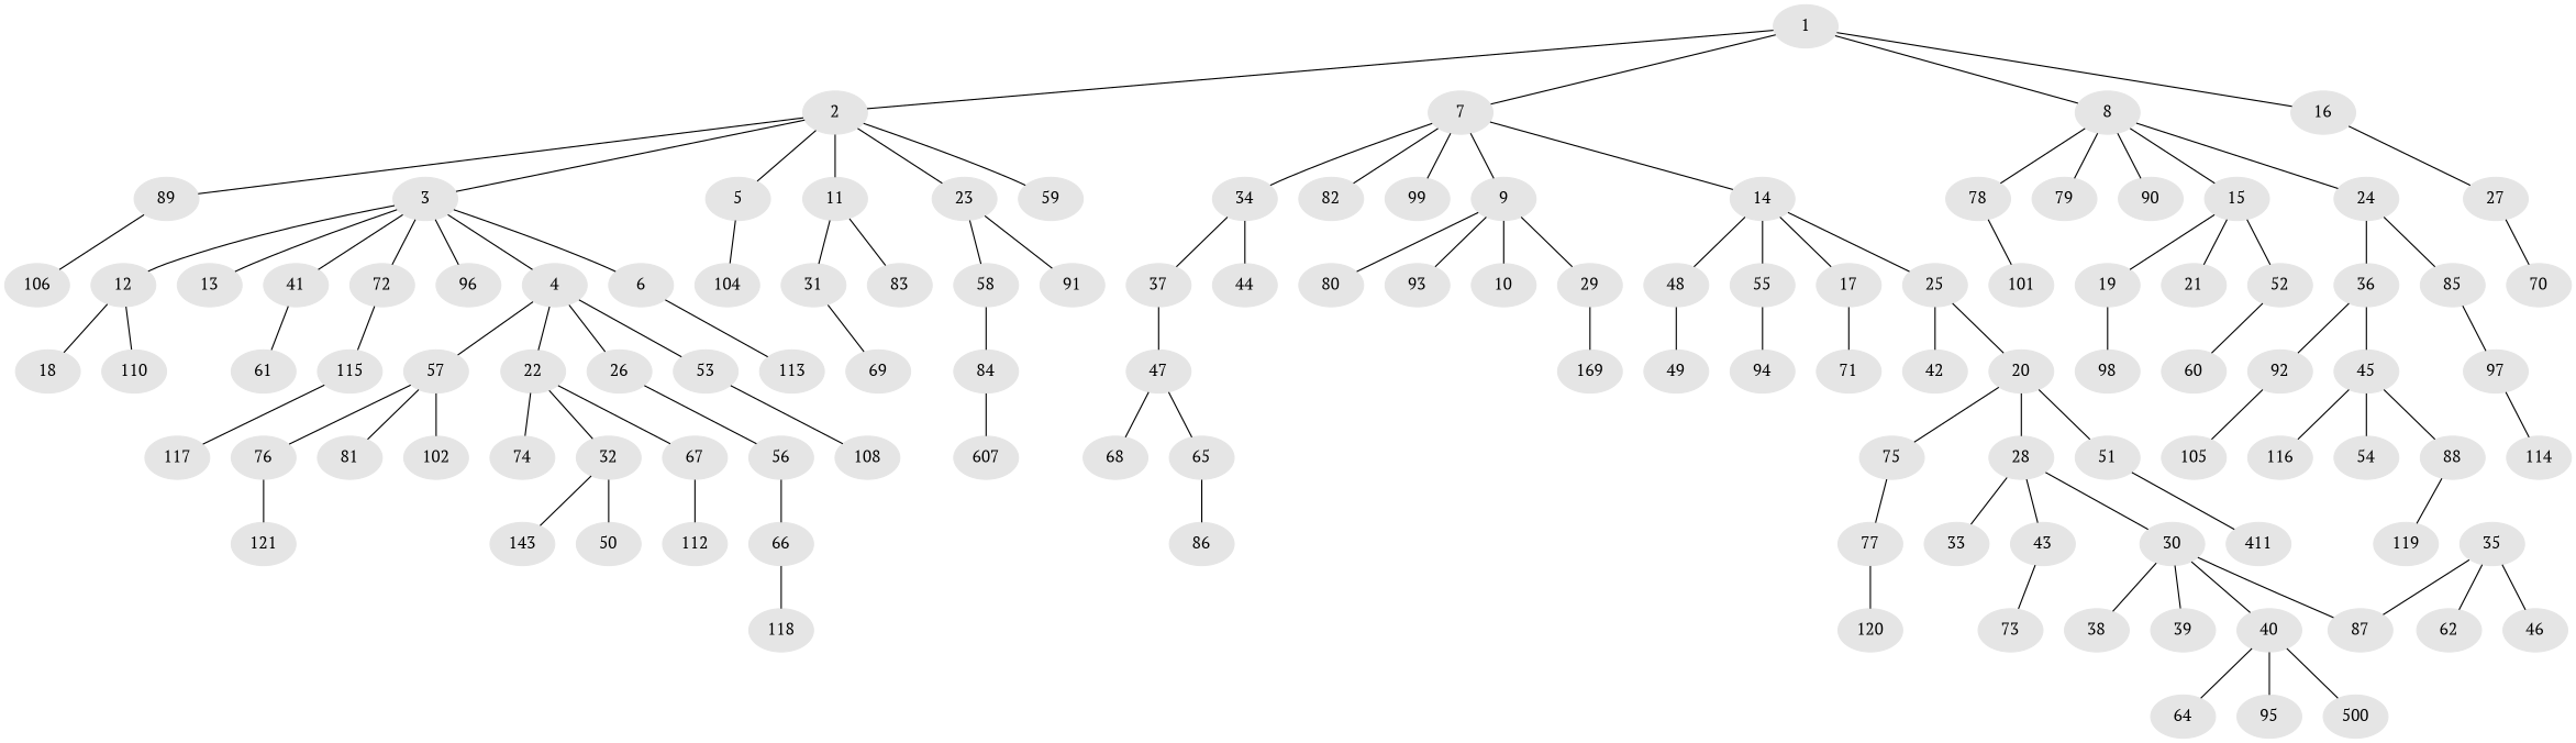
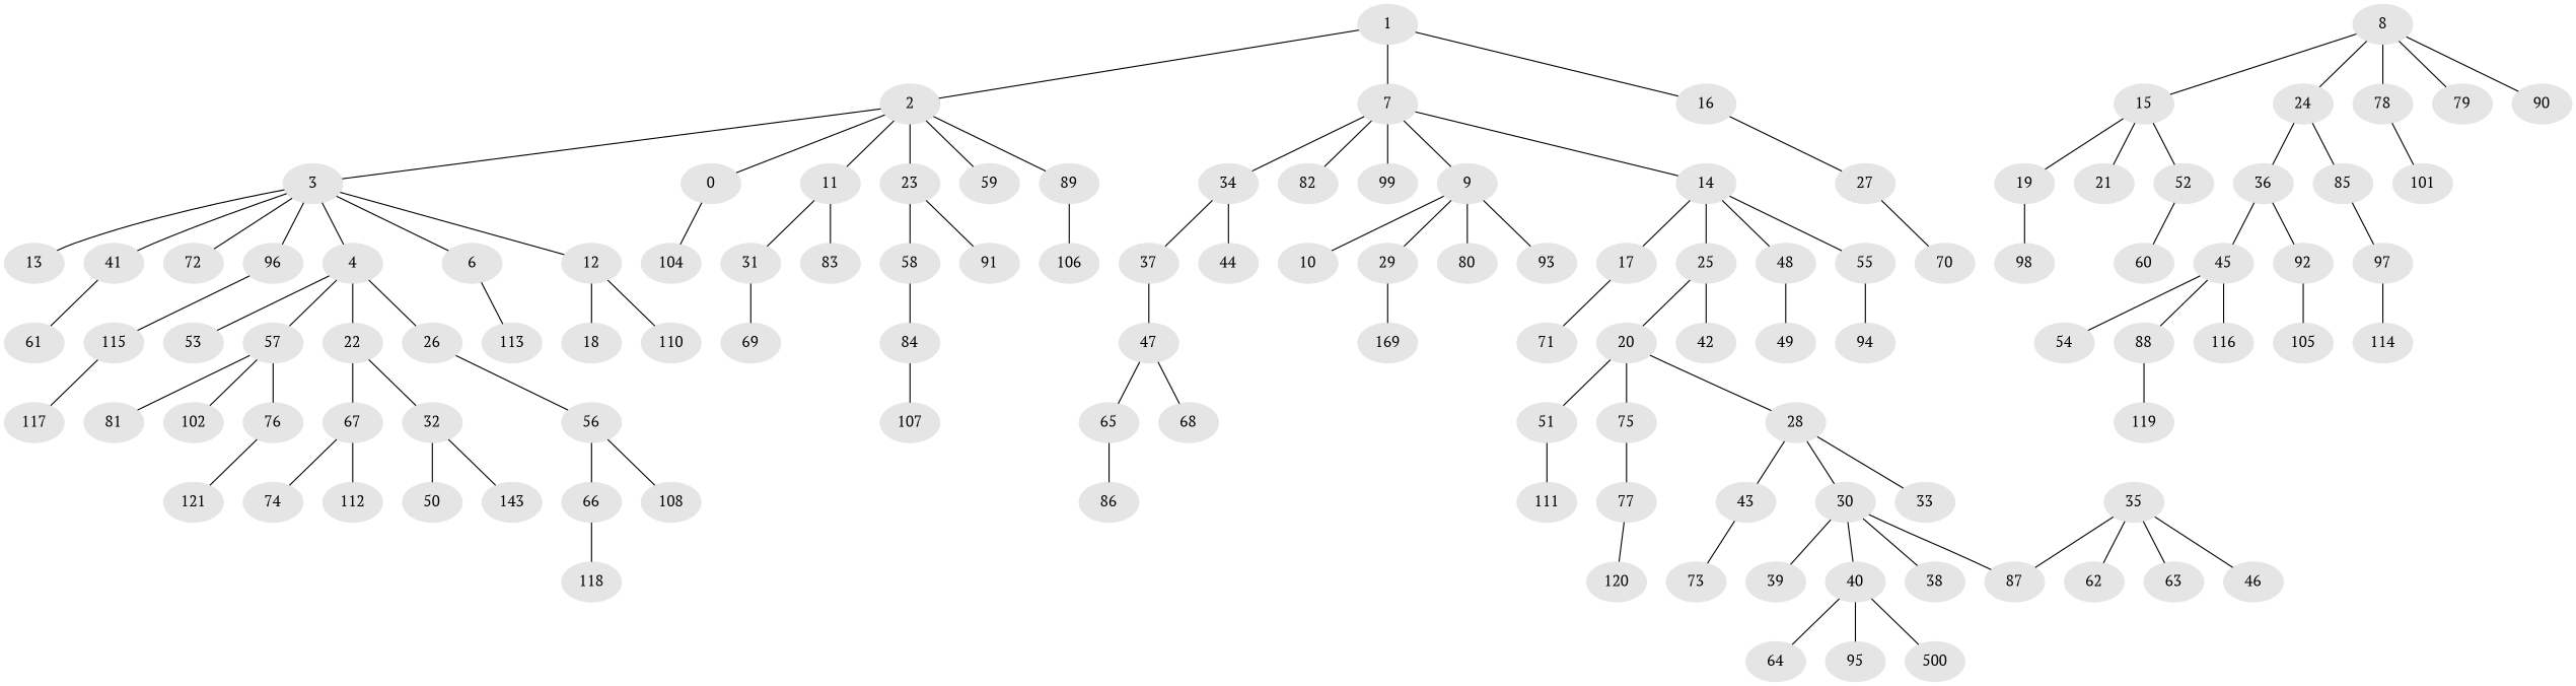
  graph {
    fontname="PT Serif"
    node [color=gray90 fontname="PT Serif" style=filled]
    edge [fontname="PT Serif"]
    1
    2
    7
    8
    16
    3
-   5
+   5 [label=0]
    11
    23
    59
    89
    9
    14
    34
    82
    99
    15
    24
    78
    79
    90
    27
    4
    6
    12
    13
    41
    72
    96
    104
    31
    83
    58
    91
    106
    22
    26
    53
    57
    113
    18
    110
    61
    115
    32
    67
    56
    76
    81
    102
    10
    29
    80
    93
    17
    25
    48
    55
    37
    44
    19
    21
    52
    36
    85
    101
    n67 [label=169]
    69
    71
    20
    42
    49
    94
    98
    60
    70
    28
    51
    75
    30
    33
    43
-   111 [label=411]
+   111
    77
    50
    n86 [label=143]
    74
    112
    84
    45
    92
    97
    66
    108
    38
    39
    40
    87
    73
    35
    46
    62
+   63
    64
    95
    n106 [label=500]
    47
    54
    88
    116
    105
    65
    68
    119
    86
    118
    121
-   107 [label=607]
+   107
    117
    120
    114
    1 -- 2
    1 -- 7
-   1 -- 8
    1 -- 16
    2 -- 3
    2 -- 5
    2 -- 11
    2 -- 23
    2 -- 59
    2 -- 89
    7 -- 9
    7 -- 14
    7 -- 34
    7 -- 82
    7 -- 99
    8 -- 15
    8 -- 24
    8 -- 78
    8 -- 79
    8 -- 90
    16 -- 27
    3 -- 4
    3 -- 6
    3 -- 12
    3 -- 13
    3 -- 41
    3 -- 72
    3 -- 96
    5 -- 104
    11 -- 31
    11 -- 83
    23 -- 58
    23 -- 91
    89 -- 106
    9 -- 10
    9 -- 29
    9 -- 80
    9 -- 93
    14 -- 17
    14 -- 25
    14 -- 48
    14 -- 55
    34 -- 37
    34 -- 44
    15 -- 19
    15 -- 21
    15 -- 52
    24 -- 36
    24 -- 85
    78 -- 101
    27 -- 70
    4 -- 22
    4 -- 26
    4 -- 53
    4 -- 57
    6 -- 113
    12 -- 18
    12 -- 110
    41 -- 61
-   72 -- 115
+   96 -- 115
    31 -- 69
    58 -- 84
    22 -- 32
    22 -- 67
    26 -- 56
    57 -- 76
    57 -- 81
    57 -- 102
    115 -- 117
    32 -- 50
    32 -- n86
-   22 -- 74
+   67 -- 74
    67 -- 112
    56 -- 66
-   53 -- 108
+   56 -- 108
    76 -- 121
    29 -- n67
    17 -- 71
    25 -- 20
    25 -- 42
    48 -- 49
    55 -- 94
    37 -- 47
    19 -- 98
    52 -- 60
    36 -- 45
    36 -- 92
    85 -- 97
    20 -- 28
    20 -- 51
    20 -- 75
    28 -- 30
    28 -- 33
    28 -- 43
    51 -- 111
    75 -- 77
    30 -- 38
    30 -- 39
    30 -- 40
    30 -- 87
    43 -- 73
    77 -- 120
    84 -- 107
    45 -- 54
    45 -- 88
    45 -- 116
    92 -- 105
    97 -- 114
    66 -- 118
    40 -- 64
    40 -- 95
    40 -- n106
    35 -- 87
    35 -- 46
    35 -- 62
+   35 -- 63
    47 -- 65
    47 -- 68
    88 -- 119
    65 -- 86
  }
